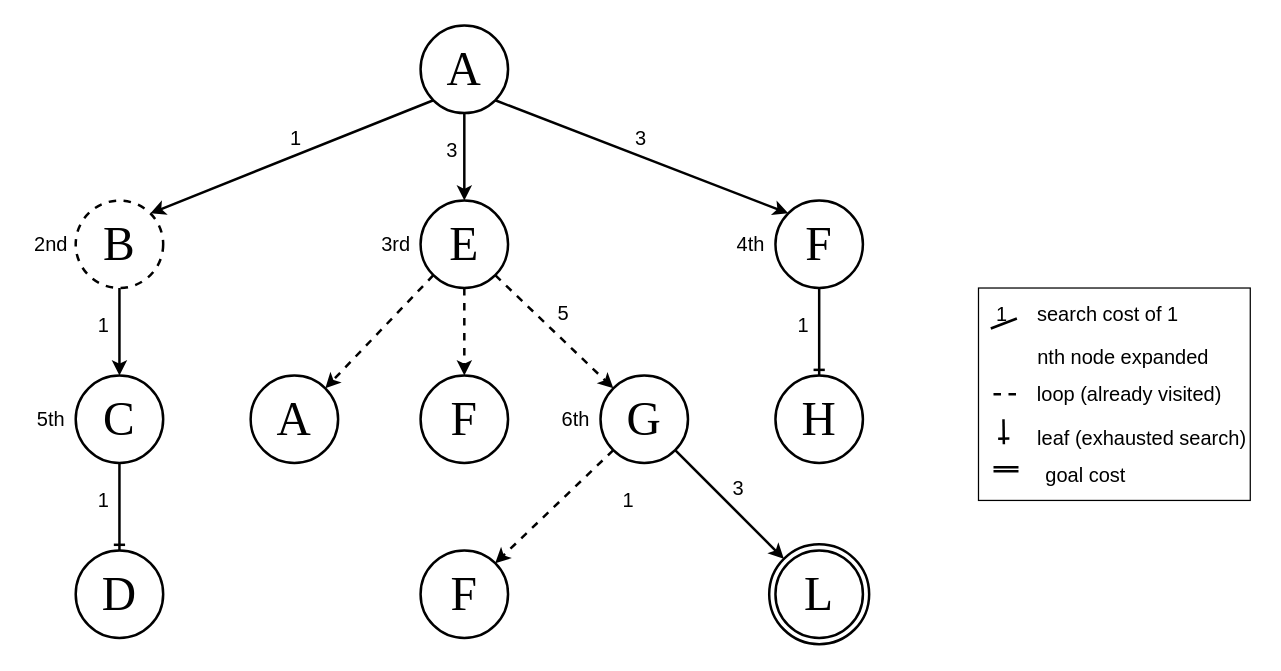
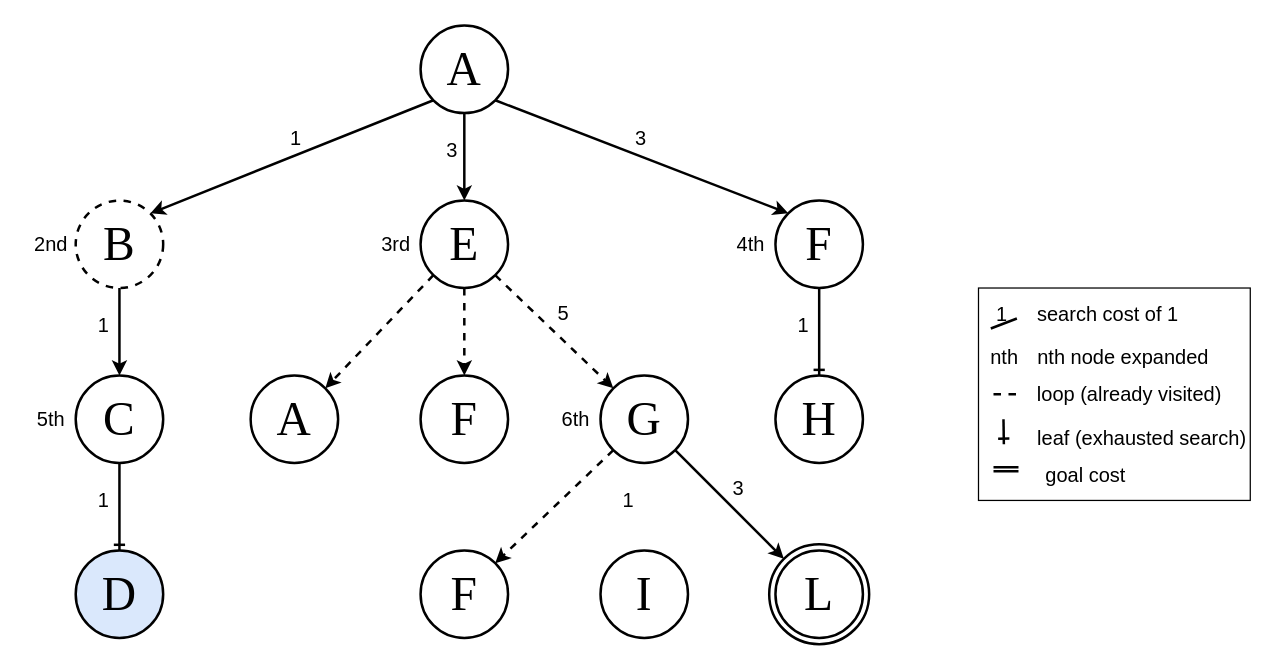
  <mxCell id="0" />
  <mxCell id="1" parent="0" />
  <mxCell id="2" style="orthogonalLoop=1;jettySize=auto;html=1;exitX=1;exitY=1;exitDx=0;exitDy=0;entryX=0;entryY=0;entryDx=0;entryDy=0;strokeColor=#000000;rounded=0;strokeWidth=2;" parent="1" source="5" target="22" edge="1"><mxGeometry relative="1" as="geometry" /></mxCell>
  <mxCell id="3" style="edgeStyle=none;rounded=0;orthogonalLoop=1;jettySize=auto;html=1;exitX=0;exitY=1;exitDx=0;exitDy=0;entryX=1;entryY=0;entryDx=0;entryDy=0;strokeColor=#000000;strokeWidth=2;" parent="1" source="5" target="24" edge="1"><mxGeometry relative="1" as="geometry" /></mxCell>
  <mxCell id="4" style="edgeStyle=none;rounded=0;orthogonalLoop=1;jettySize=auto;html=1;exitX=0.5;exitY=1;exitDx=0;exitDy=0;entryX=0.5;entryY=0;entryDx=0;entryDy=0;strokeColor=#000000;strokeWidth=2;" parent="1" source="5" target="11" edge="1"><mxGeometry relative="1" as="geometry" /></mxCell>
  <mxCell id="5" value="&lt;font face=&quot;Times New Roman&quot; style=&quot;font-size: 38px&quot;&gt;A&lt;/font&gt;" style="ellipse;whiteSpace=wrap;html=1;aspect=fixed;strokeWidth=2;" parent="1" vertex="1"><mxGeometry x="336" y="20" width="70" height="70" as="geometry" /></mxCell>
+ <mxCell id="6" value="&lt;font face=&quot;Times New Roman&quot; style=&quot;font-size: 38px&quot;&gt;I&lt;/font&gt;" style="ellipse;whiteSpace=wrap;html=1;aspect=fixed;strokeWidth=2;" parent="1" vertex="1"><mxGeometry x="480" y="440" width="70" height="70" as="geometry" /></mxCell>
  <mxCell id="7" value="&lt;font style=&quot;font-size: 16px&quot;&gt;4th&lt;/font&gt;" style="text;html=1;align=center;verticalAlign=middle;resizable=0;points=[];autosize=1;" parent="1" vertex="1"><mxGeometry x="580" y="185" width="40" height="20" as="geometry" /></mxCell>
  <mxCell id="8" style="edgeStyle=none;rounded=0;orthogonalLoop=1;jettySize=auto;html=1;exitX=0.5;exitY=1;exitDx=0;exitDy=0;entryX=0.5;entryY=0;entryDx=0;entryDy=0;strokeColor=#000000;strokeWidth=2;dashed=1;" parent="1" source="11" target="17" edge="1"><mxGeometry relative="1" as="geometry" /></mxCell>
  <mxCell id="9" style="edgeStyle=none;rounded=0;orthogonalLoop=1;jettySize=auto;html=1;exitX=0;exitY=1;exitDx=0;exitDy=0;entryX=1;entryY=0;entryDx=0;entryDy=0;strokeColor=#000000;strokeWidth=2;dashed=1;" parent="1" source="11" target="18" edge="1"><mxGeometry relative="1" as="geometry" /></mxCell>
  <mxCell id="10" style="edgeStyle=none;rounded=0;orthogonalLoop=1;jettySize=auto;html=1;exitX=1;exitY=1;exitDx=0;exitDy=0;entryX=0;entryY=0;entryDx=0;entryDy=0;strokeColor=#000000;strokeWidth=2;dashed=1;" parent="1" source="11" target="15" edge="1"><mxGeometry relative="1" as="geometry" /></mxCell>
  <mxCell id="11" value="&lt;font face=&quot;Times New Roman&quot; style=&quot;font-size: 38px&quot;&gt;E&lt;/font&gt;" style="ellipse;whiteSpace=wrap;html=1;aspect=fixed;strokeWidth=2;" parent="1" vertex="1"><mxGeometry x="336" y="160" width="70" height="70" as="geometry" /></mxCell>
  <mxCell id="12" value="&lt;font style=&quot;font-size: 16px&quot;&gt;3rd&lt;/font&gt;" style="text;html=1;align=center;verticalAlign=middle;resizable=0;points=[];autosize=1;" parent="1" vertex="1"><mxGeometry x="296" y="185" width="40" height="20" as="geometry" /></mxCell>
  <mxCell id="13" style="edgeStyle=none;rounded=0;orthogonalLoop=1;jettySize=auto;html=1;exitX=0;exitY=1;exitDx=0;exitDy=0;entryX=1;entryY=0;entryDx=0;entryDy=0;strokeColor=#000000;strokeWidth=2;fontSize=16;dashed=1;" parent="1" source="15" target="20" edge="1"><mxGeometry relative="1" as="geometry" /></mxCell>
  <mxCell id="14" style="edgeStyle=none;rounded=0;orthogonalLoop=1;jettySize=auto;html=1;exitX=1;exitY=1;exitDx=0;exitDy=0;entryX=0;entryY=0;entryDx=0;entryDy=0;strokeColor=#000000;strokeWidth=2;fontSize=16;" parent="1" source="15" target="33" edge="1"><mxGeometry relative="1" as="geometry" /></mxCell>
  <mxCell id="15" value="&lt;font face=&quot;Times New Roman&quot; style=&quot;font-size: 38px&quot;&gt;G&lt;/font&gt;" style="ellipse;whiteSpace=wrap;html=1;aspect=fixed;strokeWidth=2;" parent="1" vertex="1"><mxGeometry x="480" y="300" width="70" height="70" as="geometry" /></mxCell>
  <mxCell id="16" value="&lt;font style=&quot;font-size: 16px&quot;&gt;2nd&lt;/font&gt;" style="text;html=1;align=center;verticalAlign=middle;resizable=0;points=[];autosize=1;" parent="1" vertex="1"><mxGeometry x="20" y="185" width="40" height="20" as="geometry" /></mxCell>
  <mxCell id="17" value="&lt;font face=&quot;Times New Roman&quot;&gt;&lt;span style=&quot;font-size: 38px&quot;&gt;F&lt;/span&gt;&lt;/font&gt;" style="ellipse;whiteSpace=wrap;html=1;aspect=fixed;strokeWidth=2;" parent="1" vertex="1"><mxGeometry x="336" y="300" width="70" height="70" as="geometry" /></mxCell>
  <mxCell id="18" value="&lt;font face=&quot;Times New Roman&quot; style=&quot;font-size: 38px&quot;&gt;A&lt;/font&gt;" style="ellipse;whiteSpace=wrap;html=1;aspect=fixed;strokeWidth=2;" parent="1" vertex="1"><mxGeometry x="200" y="300" width="70" height="70" as="geometry" /></mxCell>
  <mxCell id="19" value="&lt;font face=&quot;Times New Roman&quot; style=&quot;font-size: 38px&quot;&gt;H&lt;/font&gt;" style="ellipse;whiteSpace=wrap;html=1;aspect=fixed;strokeWidth=2;" parent="1" vertex="1"><mxGeometry x="620" y="300" width="70" height="70" as="geometry" /></mxCell>
  <mxCell id="20" value="&lt;font face=&quot;Times New Roman&quot; style=&quot;font-size: 38px&quot;&gt;F&lt;/font&gt;" style="ellipse;whiteSpace=wrap;html=1;aspect=fixed;strokeWidth=2;" parent="1" vertex="1"><mxGeometry x="336" y="440" width="70" height="70" as="geometry" /></mxCell>
  <mxCell id="21" style="edgeStyle=none;rounded=0;orthogonalLoop=1;jettySize=auto;html=1;exitX=0.5;exitY=1;exitDx=0;exitDy=0;entryX=0.5;entryY=0;entryDx=0;entryDy=0;strokeColor=#000000;strokeWidth=2;fontSize=16;endArrow=ERone;endFill=0;" parent="1" source="22" target="19" edge="1"><mxGeometry relative="1" as="geometry" /></mxCell>
  <mxCell id="22" value="&lt;font face=&quot;Times New Roman&quot; style=&quot;font-size: 38px&quot;&gt;F&lt;/font&gt;" style="ellipse;whiteSpace=wrap;html=1;aspect=fixed;strokeWidth=2;" parent="1" vertex="1"><mxGeometry x="620" y="160" width="70" height="70" as="geometry" /></mxCell>
  <mxCell id="23" style="edgeStyle=none;rounded=0;orthogonalLoop=1;jettySize=auto;html=1;exitX=0.5;exitY=1;exitDx=0;exitDy=0;entryX=0.5;entryY=0;entryDx=0;entryDy=0;strokeColor=#000000;strokeWidth=2;fontSize=16;" parent="1" source="24" target="28" edge="1"><mxGeometry relative="1" as="geometry" /></mxCell>
  <mxCell id="24" value="&lt;font face=&quot;Times New Roman&quot; style=&quot;font-size: 38px&quot;&gt;B&lt;/font&gt;" style="ellipse;whiteSpace=wrap;html=1;aspect=fixed;strokeWidth=2;dashed=1;" parent="1" vertex="1"><mxGeometry x="60" y="160" width="70" height="70" as="geometry" /></mxCell>
  <mxCell id="25" value="&lt;font face=&quot;Times New Roman&quot; style=&quot;font-size: 38px&quot;&gt;L&lt;/font&gt;" style="ellipse;whiteSpace=wrap;html=1;aspect=fixed;strokeWidth=2;" parent="1" vertex="1"><mxGeometry x="620" y="440" width="70" height="70" as="geometry" /></mxCell>
- <mxCell id="26" value="&lt;font face=&quot;Times New Roman&quot; style=&quot;font-size: 38px&quot;&gt;D&lt;/font&gt;" style="ellipse;whiteSpace=wrap;html=1;aspect=fixed;strokeWidth=2;" parent="1" vertex="1"><mxGeometry x="60" y="440" width="70" height="70" as="geometry" /></mxCell>
+ <mxCell id="26" value="&lt;font face=&quot;Times New Roman&quot; style=&quot;font-size: 38px&quot;&gt;D&lt;/font&gt;" style="ellipse;whiteSpace=wrap;html=1;aspect=fixed;strokeWidth=2;fillColor=#dae8fc;" parent="1" vertex="1"><mxGeometry x="60" y="440" width="70" height="70" as="geometry" /></mxCell>
  <mxCell id="27" style="edgeStyle=none;rounded=0;orthogonalLoop=1;jettySize=auto;html=1;exitX=0.5;exitY=1;exitDx=0;exitDy=0;entryX=0.5;entryY=0;entryDx=0;entryDy=0;strokeColor=#000000;strokeWidth=2;fontSize=16;endArrow=ERone;endFill=0;" parent="1" source="28" target="26" edge="1"><mxGeometry relative="1" as="geometry" /></mxCell>
  <mxCell id="28" value="&lt;font face=&quot;Times New Roman&quot;&gt;&lt;span style=&quot;font-size: 38px&quot;&gt;C&lt;/span&gt;&lt;/font&gt;" style="ellipse;whiteSpace=wrap;html=1;aspect=fixed;strokeWidth=2;" parent="1" vertex="1"><mxGeometry x="60" y="300" width="70" height="70" as="geometry" /></mxCell>
  <mxCell id="29" value="&lt;font style=&quot;font-size: 16px&quot;&gt;6th&lt;/font&gt;" style="text;html=1;align=center;verticalAlign=middle;resizable=0;points=[];autosize=1;rotation=0;" parent="1" vertex="1"><mxGeometry x="440" y="325" width="40" height="20" as="geometry" /></mxCell>
  <mxCell id="30" value="&lt;font style=&quot;font-size: 16px&quot;&gt;5th&lt;/font&gt;" style="text;html=1;align=center;verticalAlign=middle;resizable=0;points=[];autosize=1;rotation=0;" parent="1" vertex="1"><mxGeometry x="20" y="325" width="40" height="20" as="geometry" /></mxCell>
  <mxCell id="31" value="3" style="text;html=1;align=center;verticalAlign=middle;resizable=0;points=[];autosize=1;strokeWidth=4;fontSize=16;" parent="1" vertex="1"><mxGeometry x="502" y="100" width="20" height="20" as="geometry" /></mxCell>
  <mxCell id="32" value="1" style="text;html=1;align=center;verticalAlign=middle;resizable=0;points=[];autosize=1;strokeWidth=4;fontSize=16;" parent="1" vertex="1"><mxGeometry x="226" y="100" width="20" height="20" as="geometry" /></mxCell>
  <mxCell id="33" value="" style="ellipse;whiteSpace=wrap;html=1;aspect=fixed;rounded=0;glass=0;strokeColor=#000000;strokeWidth=2;fillColor=none;fontSize=16;" parent="1" vertex="1"><mxGeometry x="615" y="435" width="80" height="80" as="geometry" /></mxCell>
  <mxCell id="34" value="1" style="text;html=1;align=center;verticalAlign=middle;resizable=0;points=[];autosize=1;strokeWidth=4;fontSize=16;" parent="1" vertex="1"><mxGeometry x="72" y="250" width="20" height="20" as="geometry" /></mxCell>
  <mxCell id="35" value="1" style="text;html=1;align=center;verticalAlign=middle;resizable=0;points=[];autosize=1;strokeWidth=4;fontSize=16;" parent="1" vertex="1"><mxGeometry x="72" y="390" width="20" height="20" as="geometry" /></mxCell>
  <mxCell id="36" value="3" style="text;html=1;align=center;verticalAlign=middle;resizable=0;points=[];autosize=1;strokeWidth=4;fontSize=16;" parent="1" vertex="1"><mxGeometry x="351" y="110" width="20" height="20" as="geometry" /></mxCell>
  <mxCell id="37" value="1" style="text;html=1;align=center;verticalAlign=middle;resizable=0;points=[];autosize=1;strokeWidth=4;fontSize=16;" parent="1" vertex="1"><mxGeometry x="632" y="250" width="20" height="20" as="geometry" /></mxCell>
  <mxCell id="38" value="5" style="text;html=1;align=center;verticalAlign=middle;resizable=0;points=[];autosize=1;strokeWidth=4;fontSize=16;" parent="1" vertex="1"><mxGeometry x="440" y="240" width="20" height="20" as="geometry" /></mxCell>
  <mxCell id="39" value="1" style="text;html=1;align=center;verticalAlign=middle;resizable=0;points=[];autosize=1;strokeWidth=4;fontSize=16;" parent="1" vertex="1"><mxGeometry x="492" y="390" width="20" height="20" as="geometry" /></mxCell>
  <mxCell id="40" value="3" style="text;html=1;align=center;verticalAlign=middle;resizable=0;points=[];autosize=1;strokeWidth=4;fontSize=16;" parent="1" vertex="1"><mxGeometry x="580" y="380" width="20" height="20" as="geometry" /></mxCell>
  <mxCell id="41" value="&lt;span style=&quot;font-size: 16px&quot;&gt;search cost of 1&amp;nbsp;&lt;/span&gt;" style="text;html=1;align=center;verticalAlign=middle;resizable=0;points=[];autosize=1;" parent="1" vertex="1"><mxGeometry x="822.5" y="240.5" width="130" height="20" as="geometry" /></mxCell>
  <mxCell id="42" value="" style="endArrow=none;html=1;strokeWidth=2;entryX=1.136;entryY=0.696;entryDx=0;entryDy=0;entryPerimeter=0;exitX=0.093;exitY=1.096;exitDx=0;exitDy=0;exitPerimeter=0;" parent="1" source="43" target="43" edge="1"><mxGeometry width="50" height="50" relative="1" as="geometry"><mxPoint x="782.5" y="265" as="sourcePoint" /><mxPoint x="822.5" y="250.5" as="targetPoint" /></mxGeometry></mxCell>
  <mxCell id="43" value="1" style="text;html=1;align=center;verticalAlign=middle;resizable=0;points=[];autosize=1;strokeWidth=4;fontSize=16;" parent="1" vertex="1"><mxGeometry x="790.5" y="240.5" width="20" height="20" as="geometry" /></mxCell>
+ <mxCell id="44" value="nth" style="text;html=1;align=center;verticalAlign=middle;resizable=0;points=[];autosize=1;strokeWidth=4;fontSize=16;" parent="1" vertex="1"><mxGeometry x="782.5" y="275" width="40" height="20" as="geometry" /></mxCell>
  <mxCell id="45" value="&lt;span style=&quot;font-size: 16px&quot;&gt;nth node expanded&lt;/span&gt;" style="text;html=1;align=center;verticalAlign=middle;resizable=0;points=[];autosize=1;" parent="1" vertex="1"><mxGeometry x="822.5" y="275" width="150" height="20" as="geometry" /></mxCell>
  <mxCell id="46" value="" style="endArrow=ERone;html=1;strokeWidth=2;endFill=0;" parent="1" edge="1"><mxGeometry width="50" height="50" relative="1" as="geometry"><mxPoint x="802.5" y="335" as="sourcePoint" /><mxPoint x="802.79" y="355" as="targetPoint" /></mxGeometry></mxCell>
  <mxCell id="47" value="&lt;span style=&quot;font-size: 16px&quot;&gt;leaf (exhausted search)&lt;/span&gt;" style="text;html=1;align=center;verticalAlign=middle;resizable=0;points=[];autosize=1;" parent="1" vertex="1"><mxGeometry x="822.5" y="340" width="180" height="20" as="geometry" /></mxCell>
  <mxCell id="48" value="" style="endArrow=none;dashed=1;html=1;strokeWidth=2;" parent="1" edge="1"><mxGeometry width="50" height="50" relative="1" as="geometry"><mxPoint x="794.5" y="315" as="sourcePoint" /><mxPoint x="814.5" y="315" as="targetPoint" /></mxGeometry></mxCell>
  <mxCell id="49" value="&lt;span style=&quot;font-size: 16px&quot;&gt;loop (already visited)&lt;/span&gt;" style="text;html=1;align=center;verticalAlign=middle;resizable=0;points=[];autosize=1;" parent="1" vertex="1"><mxGeometry x="822.5" y="305" width="160" height="20" as="geometry" /></mxCell>
  <mxCell id="50" value="" style="shape=link;html=1;endArrow=ERone;endFill=0;strokeWidth=2;width=-4.109;" parent="1" edge="1"><mxGeometry width="50" height="50" relative="1" as="geometry"><mxPoint x="794.5" y="375" as="sourcePoint" /><mxPoint x="814.5" y="375" as="targetPoint" /></mxGeometry></mxCell>
  <mxCell id="51" value="&lt;span style=&quot;font-size: 16px&quot;&gt;&amp;nbsp;goal cost&amp;nbsp;&lt;/span&gt;" style="text;html=1;align=center;verticalAlign=middle;resizable=0;points=[];autosize=1;" parent="1" vertex="1"><mxGeometry x="822.5" y="370" width="90" height="20" as="geometry" /></mxCell>
  <mxCell id="52" value="" style="rounded=0;whiteSpace=wrap;html=1;fillColor=none;" parent="1" vertex="1"><mxGeometry x="782.5" y="230" width="217.5" height="170" as="geometry" /></mxCell>
